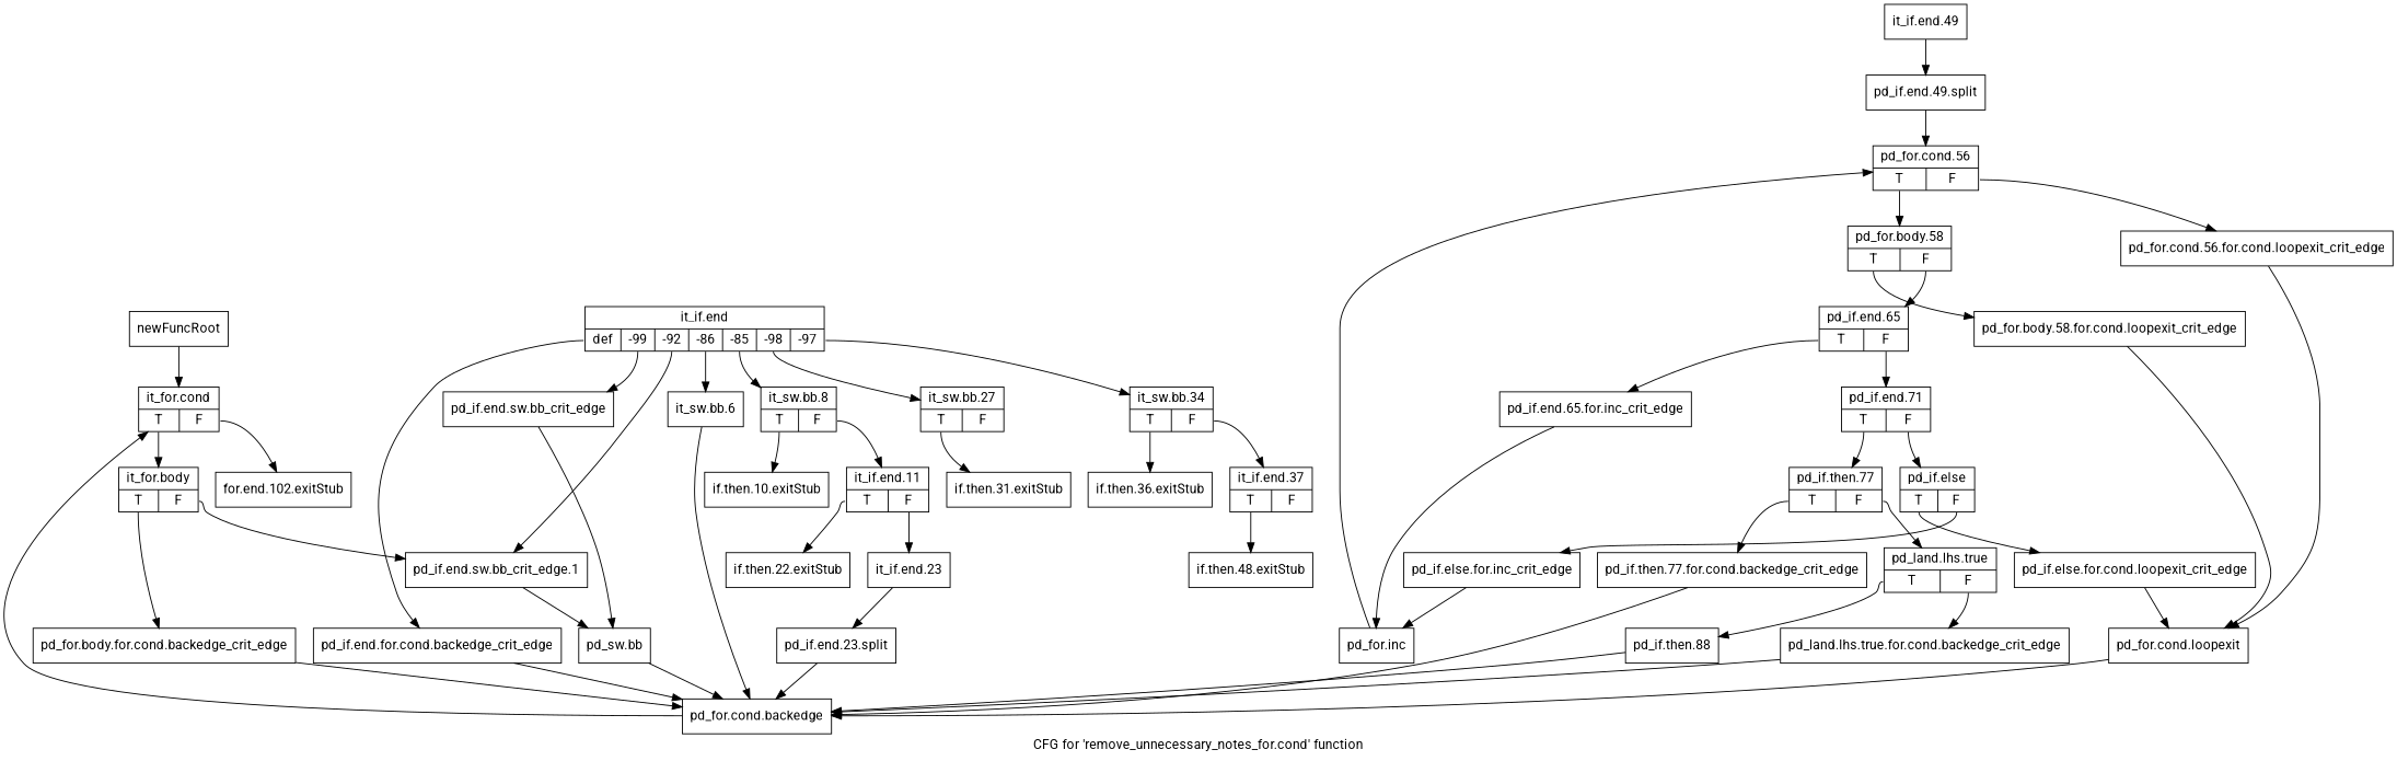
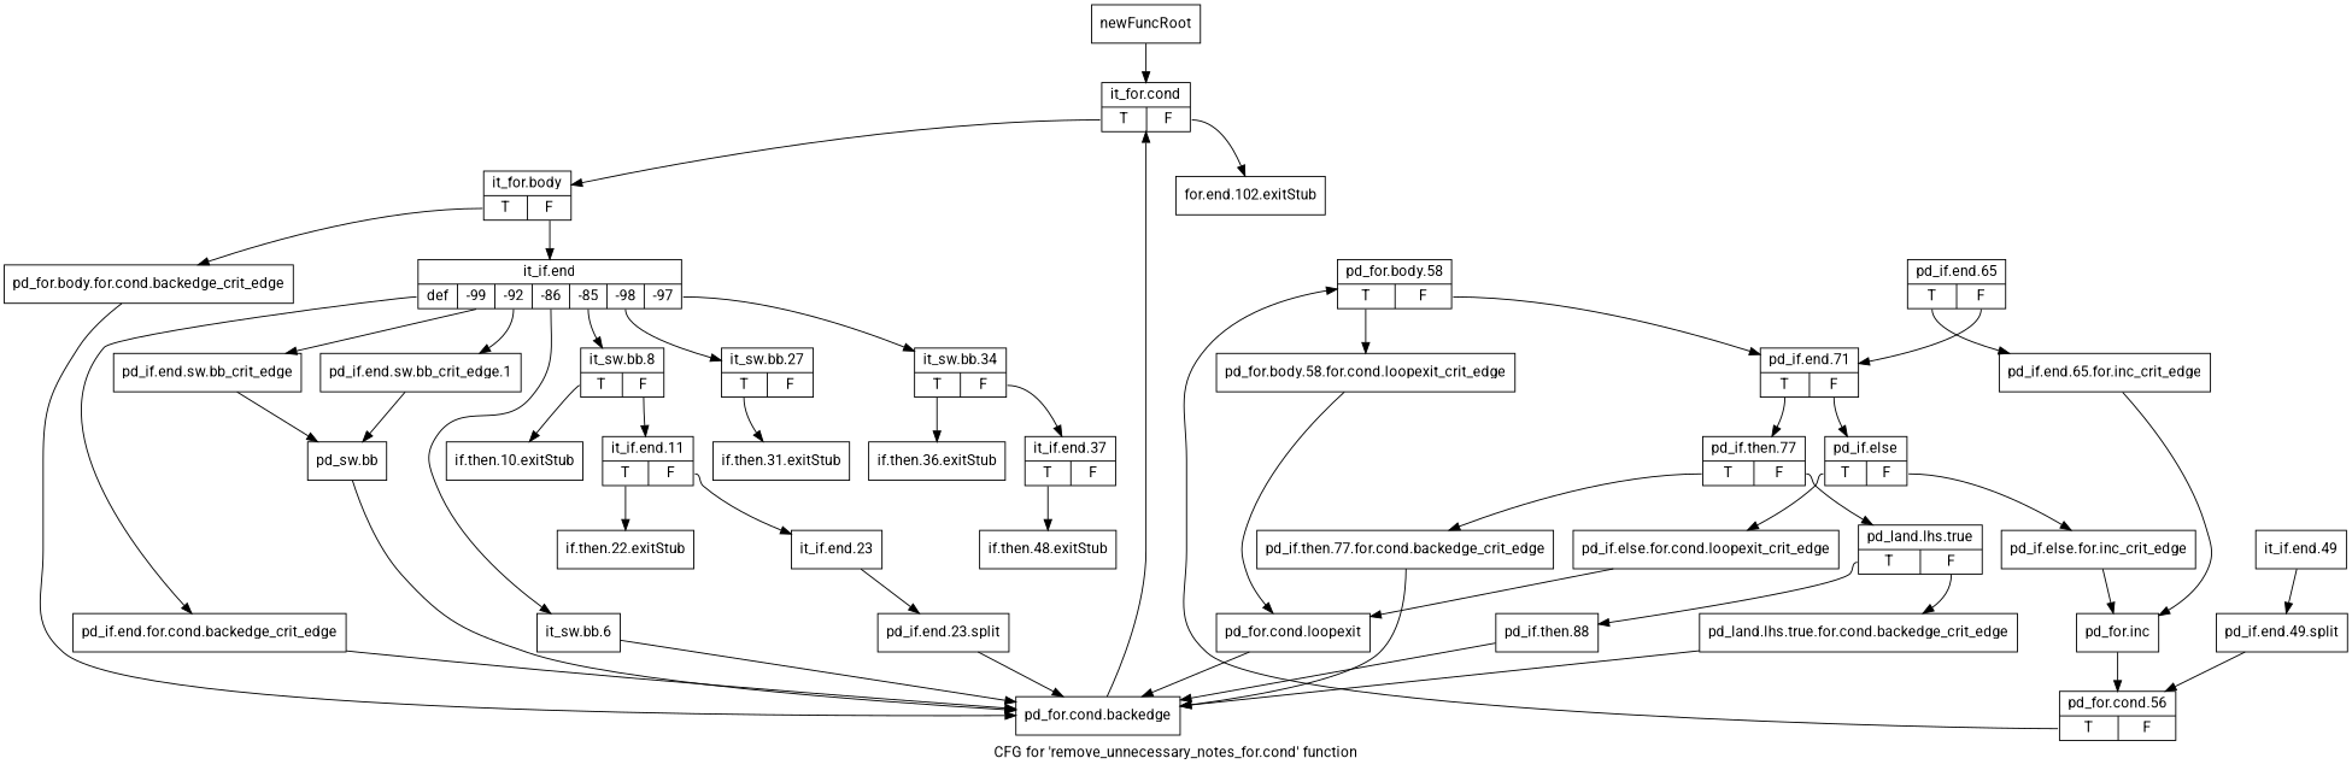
  digraph {
    fontname=Roboto
    label="CFG for 'remove_unnecessary_notes_for.cond' function"
    node [fontname=Roboto shape=record]
    edge [fontname=Roboto]
    n1 [label="{newFuncRoot}"]
    n2 [label="{it_for.cond|{<s0>T|<s1>F}}"]
    n3 [label="{for.end.102.exitStub}"]
    n4 [label="{it_for.body|{<s0>T|<s1>F}}"]
    n5 [label="{pd_for.body.for.cond.backedge_crit_edge}"]
    n6 [label="{it_if.end|{<s0>def|<s1>-99|<s2>-92|<s3>-86|<s4>-85|<s5>-98|<s6>-97}}"]
    n7 [label="{if.then.36.exitStub}"]
    n8 [label="{if.then.48.exitStub}"]
    n9 [label="{if.then.31.exitStub}"]
    n10 [label="{if.then.10.exitStub}"]
    n11 [label="{if.then.22.exitStub}"]
    n12 [label="{pd_for.cond.backedge}"]
    n13 [label="{pd_if.end.for.cond.backedge_crit_edge}"]
    n14 [label="{pd_if.end.sw.bb_crit_edge}"]
    n15 [label="{pd_if.end.sw.bb_crit_edge.1}"]
    n16 [label="{it_sw.bb.6}"]
    n17 [label="{it_sw.bb.8|{<s0>T|<s1>F}}"]
    n18 [label="{it_sw.bb.27|{<s0>T|<s1>F}}"]
    n19 [label="{it_sw.bb.34|{<s0>T|<s1>F}}"]
    n20 [label="{pd_sw.bb}"]
    n21 [label="{it_if.end.11|{<s0>T|<s1>F}}"]
    n22 [label="{it_if.end.37|{<s0>T|<s1>F}}"]
    n23 [label="{it_if.end.23}"]
    n24 [label="{it_if.end.49}"]
    n25 [label="{pd_if.end.49.split}"]
    n26 [label="{pd_for.cond.56|{<s0>T|<s1>F}}"]
    n27 [label="{pd_for.body.58|{<s0>T|<s1>F}}"]
-   n28 [label="{pd_for.cond.56.for.cond.loopexit_crit_edge}"]
    n29 [label="{pd_for.body.58.for.cond.loopexit_crit_edge}"]
    n30 [label="{pd_if.end.65|{<s0>T|<s1>F}}"]
    n31 [label="{pd_for.cond.loopexit}"]
    n32 [label="{pd_if.end.65.for.inc_crit_edge}"]
    n33 [label="{pd_if.end.71|{<s0>T|<s1>F}}"]
    n34 [label="{pd_for.inc}"]
    n35 [label="{pd_if.then.77|{<s0>T|<s1>F}}"]
    n36 [label="{pd_if.else|{<s0>T|<s1>F}}"]
    n37 [label="{pd_if.then.77.for.cond.backedge_crit_edge}"]
    n38 [label="{pd_land.lhs.true|{<s0>T|<s1>F}}"]
    n39 [label="{pd_if.else.for.cond.loopexit_crit_edge}"]
    n40 [label="{pd_if.else.for.inc_crit_edge}"]
    n41 [label="{pd_if.then.88}"]
    n42 [label="{pd_land.lhs.true.for.cond.backedge_crit_edge}"]
    n43 [label="{pd_if.end.23.split}"]
    n1 -> n2
    n2 -> n3 [tailport=s1]
    n2 -> n4 [tailport=s0]
    n4 -> n5 [tailport=s0]
-   n4 -> n15 [tailport=s1]
+   n4 -> n6 [tailport=s1]
    n5 -> n12
    n6 -> n13 [tailport=s0]
    n6 -> n14 [tailport=s1]
    n6 -> n15 [tailport=s2]
    n6 -> n16 [tailport=s3]
    n6 -> n17 [tailport=s4]
    n6 -> n18 [tailport=s5]
    n6 -> n19 [tailport=s6]
    n12 -> n2
    n13 -> n12
    n14 -> n20
    n15 -> n20
    n16 -> n12
    n17 -> n10 [tailport=s0]
    n17 -> n21 [tailport=s1]
    n18 -> n9 [tailport=s0]
    n19 -> n7 [tailport=s0]
    n19 -> n22 [tailport=s1]
    n20 -> n12
    n21 -> n11 [tailport=s0]
    n21 -> n23 [tailport=s1]
    n22 -> n8 [tailport=s0]
    n23 -> n43
    n24 -> n25
    n25 -> n26
    n26 -> n27 [tailport=s0]
-   n26 -> n28 [tailport=s1]
    n27 -> n29 [tailport=s0]
-   n27 -> n30 [tailport=s1]
-   n28 -> n31
+   n27 -> n33 [tailport=s1]
    n29 -> n31
    n30 -> n32 [tailport=s0]
    n30 -> n33 [tailport=s1]
    n31 -> n12
    n32 -> n34
    n33 -> n35 [tailport=s0]
    n33 -> n36 [tailport=s1]
    n34 -> n26
    n35 -> n37 [tailport=s0]
    n35 -> n38 [tailport=s1]
    n36 -> n39 [tailport=s0]
    n36 -> n40 [tailport=s1]
    n37 -> n12
    n38 -> n41 [tailport=s0]
    n38 -> n42 [tailport=s1]
    n39 -> n31
    n40 -> n34
    n41 -> n12
    n42 -> n12
    n43 -> n12
  }
